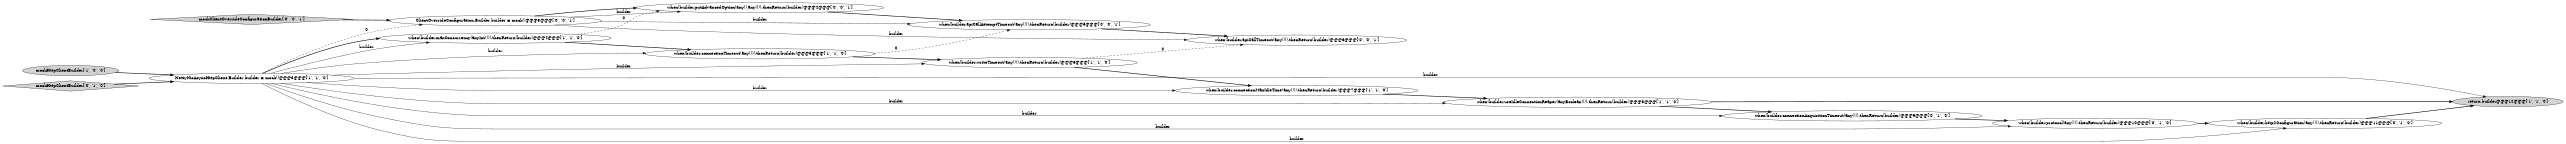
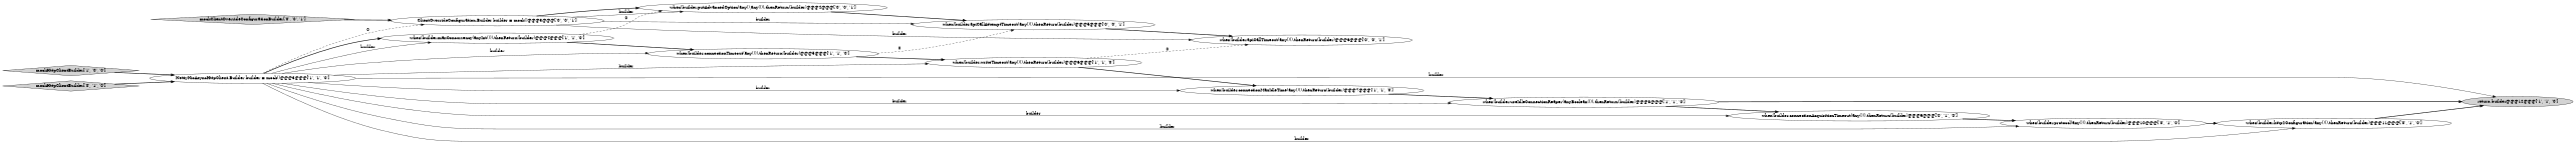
  digraph {
    rankdir=LR
    node [fillcolor=white shape=ellipse style=filled]
    edge [style=bold]
    n1 [label="when(builder.apiCallAttemptTimeout(any())).thenReturn(builder)@@@5@@@['0', '0', '1']"]
    n2 [label="when(builder.apiCallTimeout(any())).thenReturn(builder)@@@6@@@['0', '0', '1']"]
    n3 [label="when(builder.useIdleConnectionReaper(anyBoolean())).thenReturn(builder)@@@8@@@['1', '1', '0']"]
    n4 [label="when(builder.connectionAcquisitionTimeout(any())).thenReturn(builder)@@@9@@@['0', '1', '0']"]
    n5 [fillcolor=lightgray label="return builder@@@12@@@['1', '1', '0']"]
    n6 [label="when(builder.protocol(any())).thenReturn(builder)@@@10@@@['0', '1', '0']"]
    n7 [label="when(builder.http2Configuration(any())).thenReturn(builder)@@@11@@@['0', '1', '0']"]
    n8 [label="when(builder.maxConcurrency(anyInt())).thenReturn(builder)@@@4@@@['1', '1', '0']"]
    n9 [label="when(builder.putAdvancedOption(any(),any())).thenReturn(builder)@@@4@@@['0', '0', '1']"]
    n10 [label="when(builder.connectionTimeout(any())).thenReturn(builder)@@@5@@@['1', '1', '0']"]
    n11 [label="when(builder.writeTimeout(any())).thenReturn(builder)@@@6@@@['1', '1', '0']"]
    n12 [label="when(builder.connectionMaxIdleTime(any())).thenReturn(builder)@@@7@@@['1', '1', '0']"]
-   n13 [fillcolor=lightgray label="mockHttpClientBuilder['1', '0', '0']"]
+   n13 [fillcolor=lightgray label="mockHttpClientBuilder['1', '0', '0']" shape=diamond]
    n14 [label="NettyNioAsyncHttpClient.Builder builder = mock()@@@3@@@['1', '1', '0']"]
    n15 [label="ClientOverrideConfiguration.Builder builder = mock()@@@3@@@['0', '0', '1']"]
    n16 [fillcolor=lightgray label="mockHttpClientBuilder['0', '1', '0']" shape=diamond]
    n17 [fillcolor=lightgray label="mockClientOverrideConfigurationBuilder['0', '0', '1']" shape=diamond]
    n1 -> n2
    n3 -> n4
    n3 -> n5
    n4 -> n6
    n6 -> n7
    n7 -> n5
    n8 -> n9 [label=0 style=dashed]
    n8 -> n10
    n9 -> n1
    n10 -> n1 [label=0 style=dashed]
    n10 -> n11
    n11 -> n2 [label=0 style=dashed]
    n11 -> n12
    n12 -> n3
    n13 -> n14
    n14 -> n3 [label=builder style=solid]
    n14 -> n4 [label=builder style=solid]
    n14 -> n5 [label=builder style=solid]
    n14 -> n6 [label=builder style=solid]
    n14 -> n7 [label=builder style=solid]
    n14 -> n8
    n14 -> n8 [label=builder style=solid]
    n14 -> n10 [label=builder style=solid]
    n14 -> n11 [label=builder style=solid]
    n14 -> n12 [label=builder style=solid]
    n14 -> n15 [label=0 style=dashed]
    n15 -> n1 [label=builder style=solid]
    n15 -> n2 [label=builder style=solid]
    n15 -> n9 [label=builder style=solid]
    n15 -> n9
    n16 -> n14
    n17 -> n15
  }
